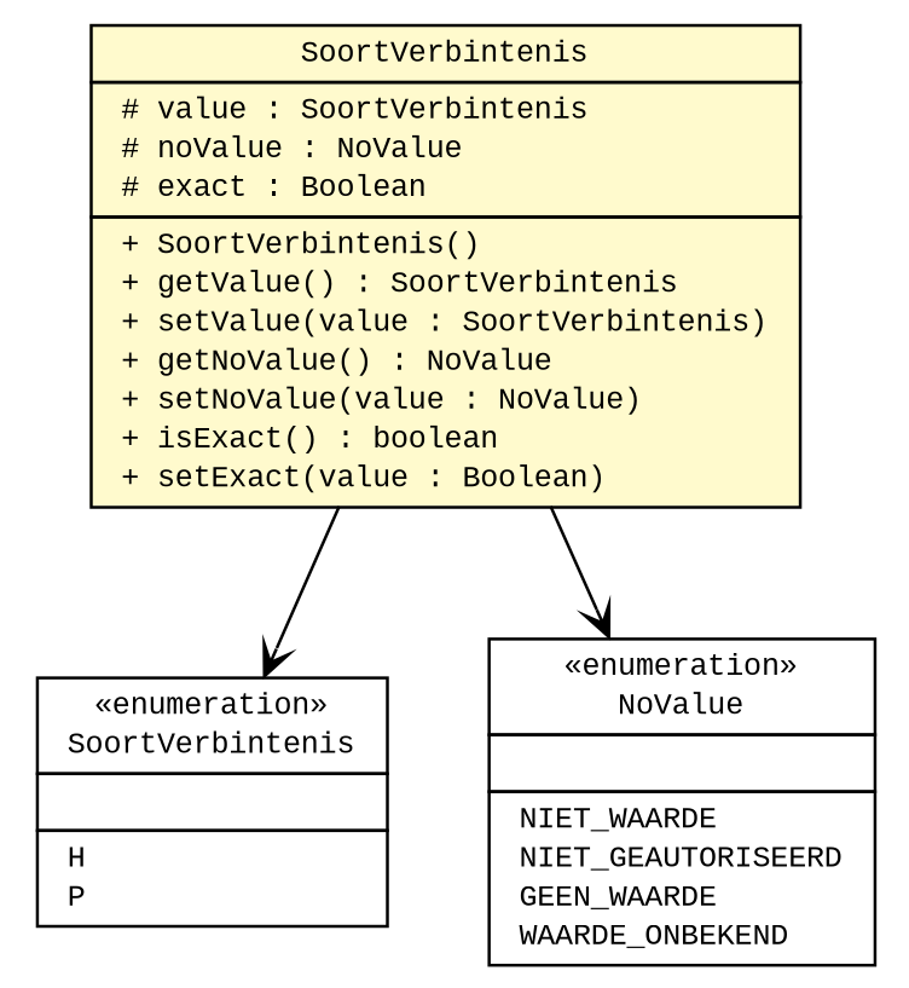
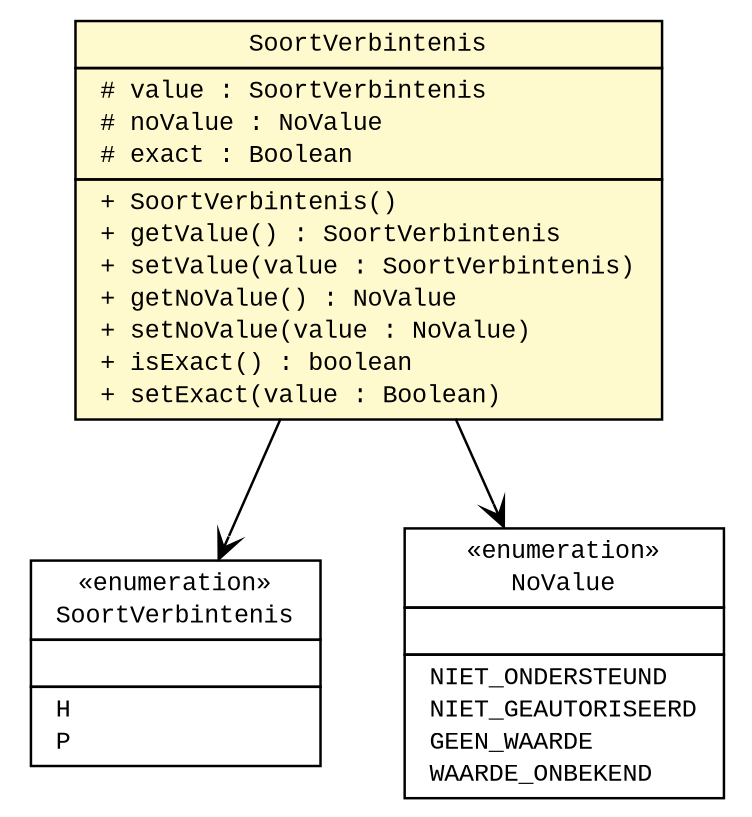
  digraph {
    nodesep=0.25
    ranksep=0.5
    fontname="Liberation Mono"
    node [fontcolor=black fontname="Liberation Mono" fontsize=10.0 shape=plaintext]
    edge [arrowhead=open color=black fontcolor=black fontname="Liberation Mono" fontsize=10.0 headport=p labelfontname=Helvetica labelfontsize=10 tailport=p]
    n1 [label=<<table title="nl.egem.stuf.sector.bg._0204.PRSPRSHUWRel.SoortVerbintenis" border="0" cellborder="1" cellspacing="0" cellpadding="2" port="p" bgcolor="lemonChiffon" href="./PRSPRSHUWRel.SoortVerbintenis.html"> 		<tr><td><table border="0" cellspacing="0" cellpadding="1"> <tr><td align="center" balign="center"> SoortVerbintenis </td></tr> 		</table></td></tr> 		<tr><td><table border="0" cellspacing="0" cellpadding="1"> <tr><td align="left" balign="left"> # value : SoortVerbintenis </td></tr> <tr><td align="left" balign="left"> # noValue : NoValue </td></tr> <tr><td align="left" balign="left"> # exact : Boolean </td></tr> 		</table></td></tr> 		<tr><td><table border="0" cellspacing="0" cellpadding="1"> <tr><td align="left" balign="left"> + SoortVerbintenis() </td></tr> <tr><td align="left" balign="left"> + getValue() : SoortVerbintenis </td></tr> <tr><td align="left" balign="left"> + setValue(value : SoortVerbintenis) </td></tr> <tr><td align="left" balign="left"> + getNoValue() : NoValue </td></tr> <tr><td align="left" balign="left"> + setNoValue(value : NoValue) </td></tr> <tr><td align="left" balign="left"> + isExact() : boolean </td></tr> <tr><td align="left" balign="left"> + setExact(value : Boolean) </td></tr> 		</table></td></tr> 		</table>>]
    n2 [label=<<table title="nl.egem.stuf.sector.bg._0204.SoortVerbintenis" border="0" cellborder="1" cellspacing="0" cellpadding="2" port="p" href="./SoortVerbintenis.html"> 		<tr><td><table border="0" cellspacing="0" cellpadding="1"> <tr><td align="center" balign="center"> &#171;enumeration&#187; </td></tr> <tr><td align="center" balign="center"> SoortVerbintenis </td></tr> 		</table></td></tr> 		<tr><td><table border="0" cellspacing="0" cellpadding="1"> <tr><td align="left" balign="left">  </td></tr> 		</table></td></tr> 		<tr><td><table border="0" cellspacing="0" cellpadding="1"> <tr><td align="left" balign="left"> H </td></tr> <tr><td align="left" balign="left"> P </td></tr> 		</table></td></tr> 		</table>>]
-   n3 [label=<<table title="nl.egem.stuf.stuf0204.NoValue" border="0" cellborder="1" cellspacing="0" cellpadding="2" port="p" href="../../../stuf0204/NoValue.html"> 		<tr><td><table border="0" cellspacing="0" cellpadding="1"> <tr><td align="center" balign="center"> &#171;enumeration&#187; </td></tr> <tr><td align="center" balign="center"> NoValue </td></tr> 		</table></td></tr> 		<tr><td><table border="0" cellspacing="0" cellpadding="1"> <tr><td align="left" balign="left">  </td></tr> 		</table></td></tr> 		<tr><td><table border="0" cellspacing="0" cellpadding="1"> <tr><td align="left" balign="left"> NIET_WAARDE </td></tr> <tr><td align="left" balign="left"> NIET_GEAUTORISEERD </td></tr> <tr><td align="left" balign="left"> GEEN_WAARDE </td></tr> <tr><td align="left" balign="left"> WAARDE_ONBEKEND </td></tr> 		</table></td></tr> 		</table>>]
+   n3 [label=<<table title="nl.egem.stuf.stuf0204.NoValue" border="0" cellborder="1" cellspacing="0" cellpadding="2" port="p" href="../../../stuf0204/NoValue.html"> 		<tr><td><table border="0" cellspacing="0" cellpadding="1"> <tr><td align="center" balign="center"> &#171;enumeration&#187; </td></tr> <tr><td align="center" balign="center"> NoValue </td></tr> 		</table></td></tr> 		<tr><td><table border="0" cellspacing="0" cellpadding="1"> <tr><td align="left" balign="left">  </td></tr> 		</table></td></tr> 		<tr><td><table border="0" cellspacing="0" cellpadding="1"> <tr><td align="left" balign="left"> NIET_ONDERSTEUND </td></tr> <tr><td align="left" balign="left"> NIET_GEAUTORISEERD </td></tr> <tr><td align="left" balign="left"> GEEN_WAARDE </td></tr> <tr><td align="left" balign="left"> WAARDE_ONBEKEND </td></tr> 		</table></td></tr> 		</table>>]
    n1 -> n2
    n1 -> n3
  }
